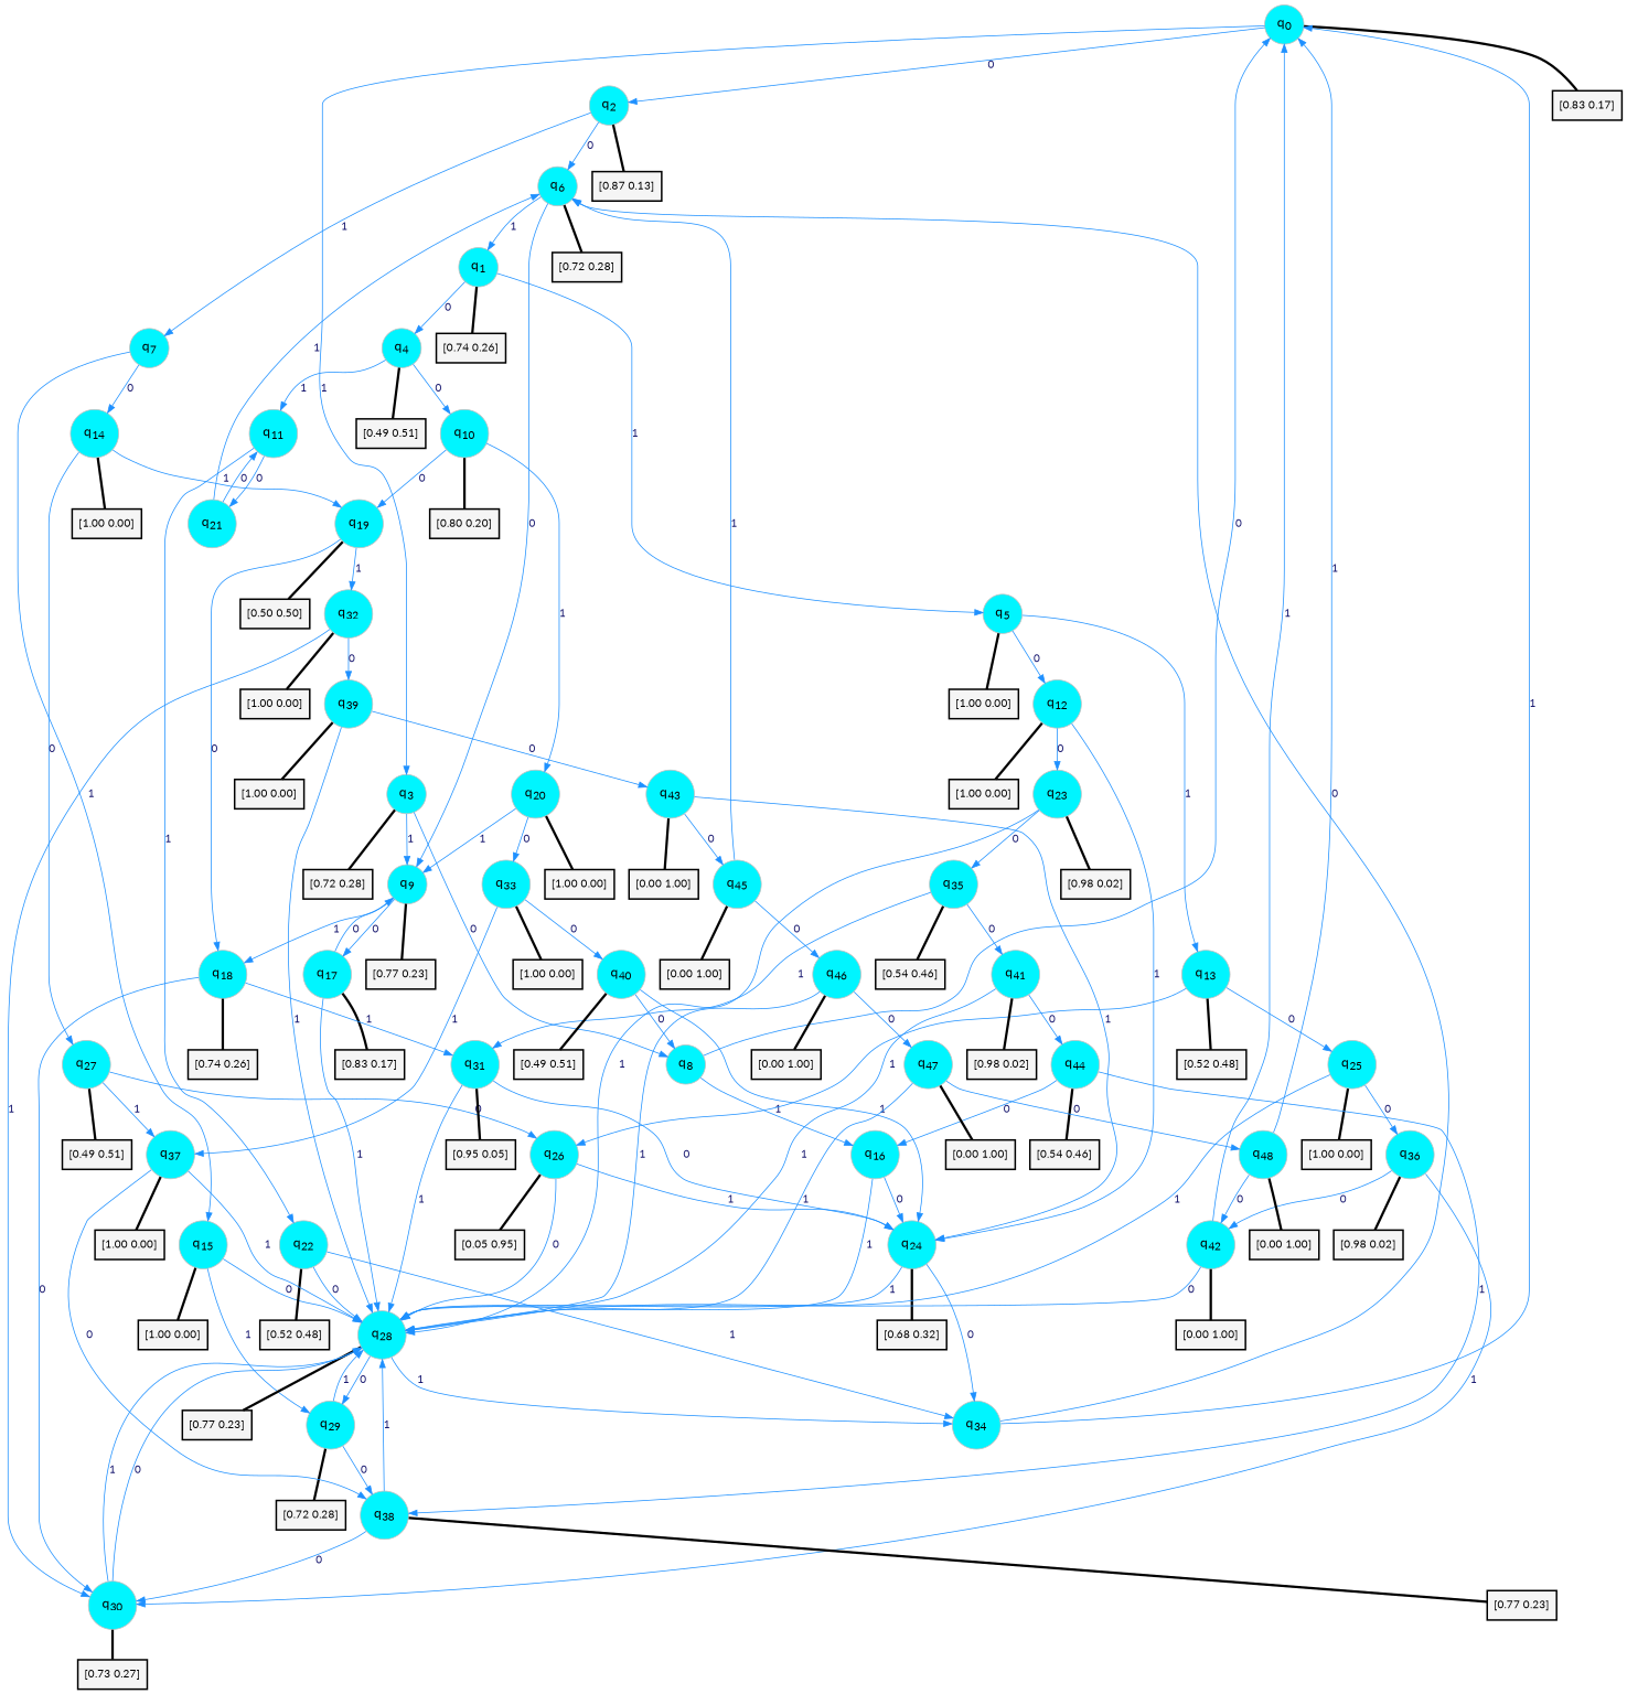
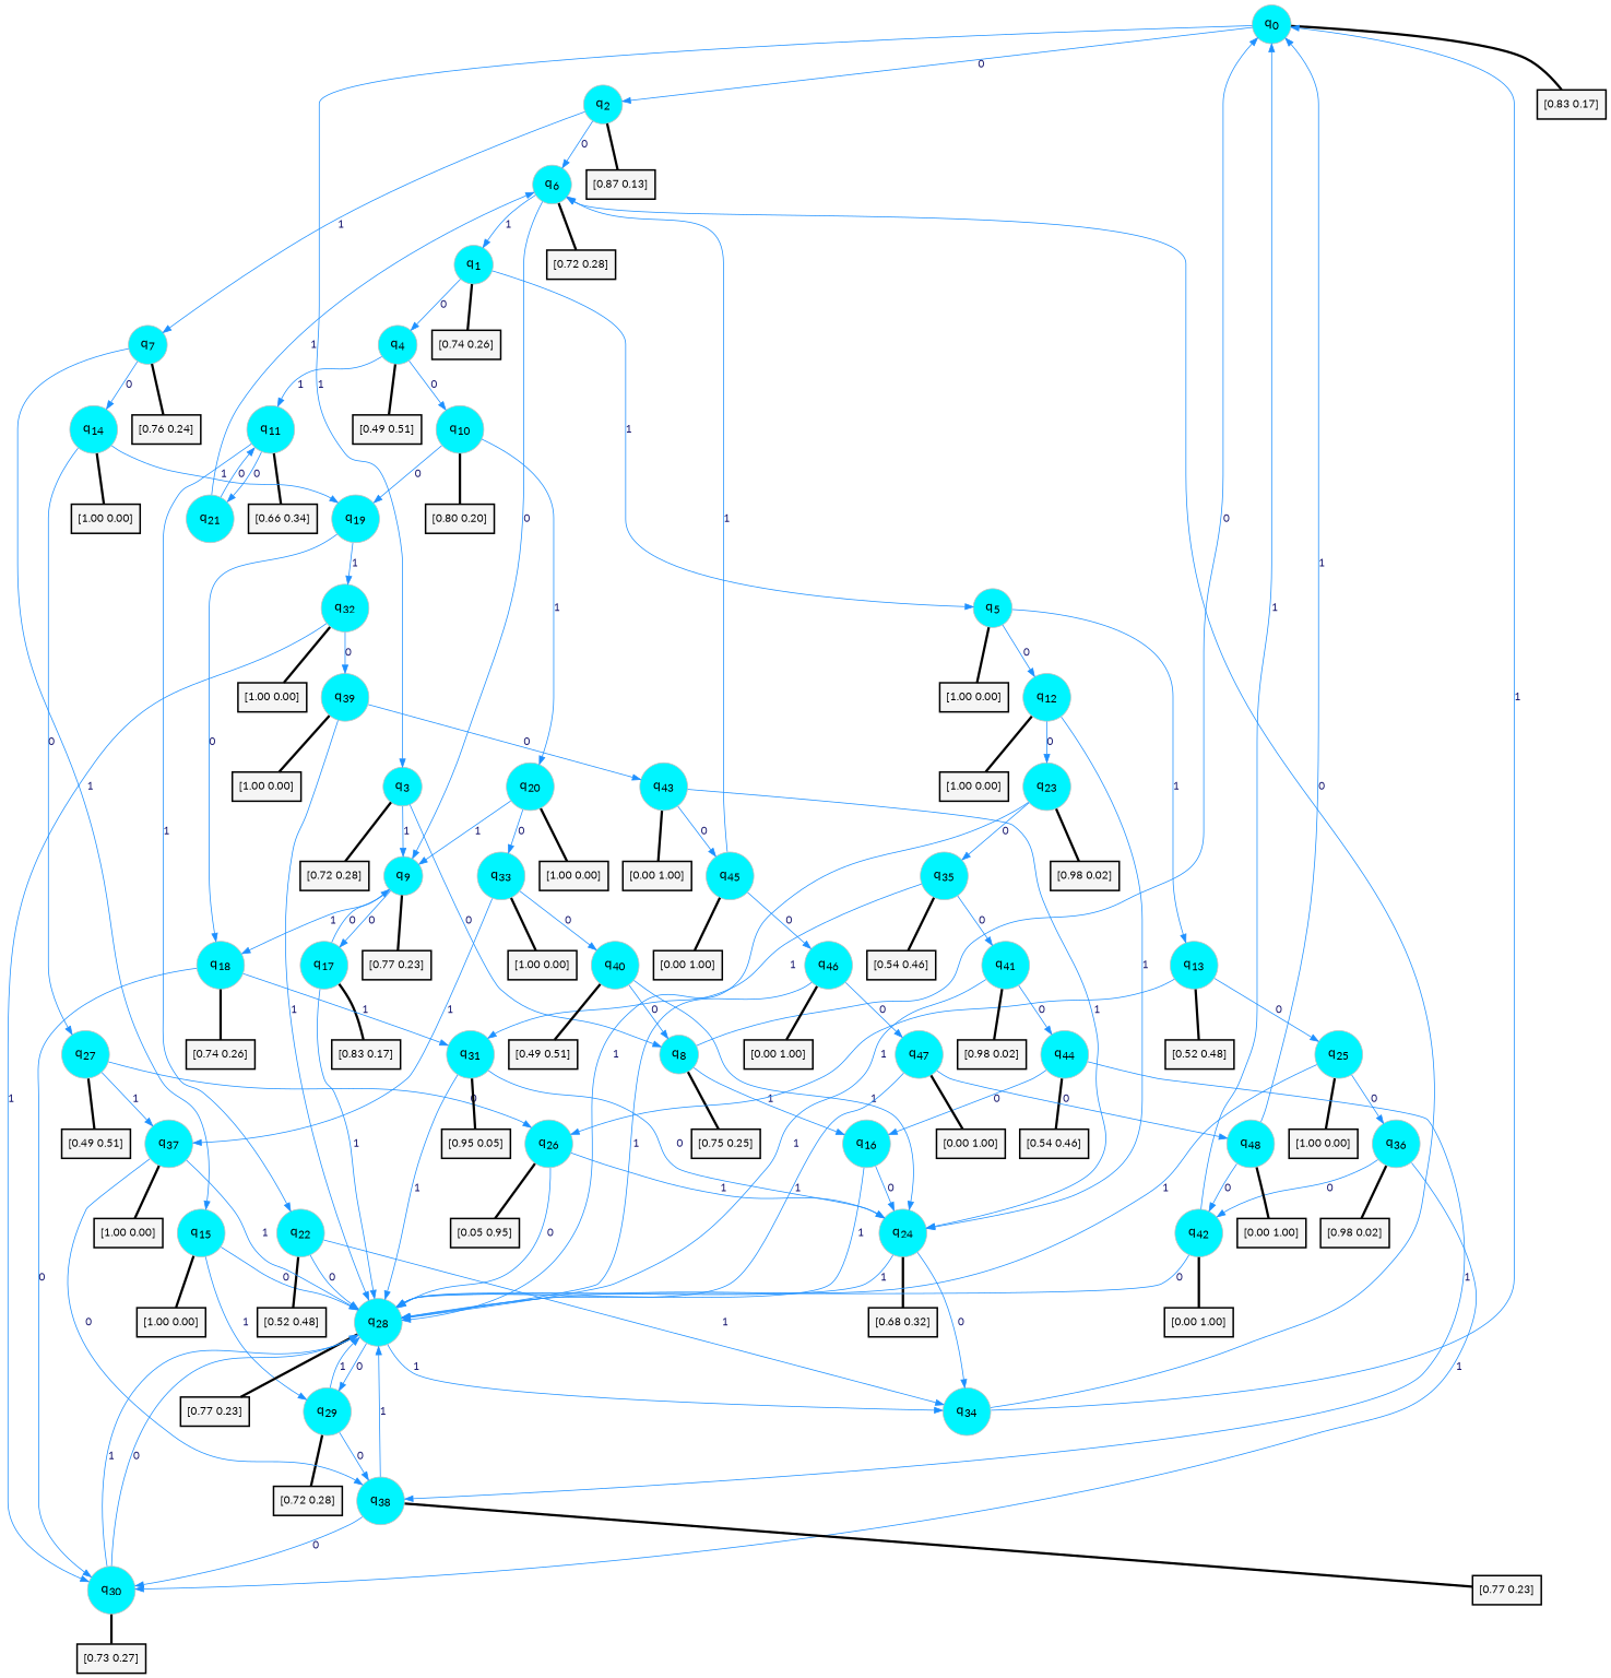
  digraph {
    fontname=Lato
    rankdir=TD
    node [color=gray fillcolor=turquoise1 fontcolor=black fontname=Lato fontsize=16 fontweight=bold shape=circle style=filled]
    edge [arrowsize=1 color=dodgerblue1 fontcolor=midnightblue fontname=Lato fontweight=bold penwidth=1 style=solid weight=20]
    n1 [label=<q<SUB>0</SUB>>]
    n2 [label=<q<SUB>2</SUB>>]
    n3 [label=<q<SUB>3</SUB>>]
    n4 [color=black fillcolor=whitesmoke fontsize=14 label="[0.83 0.17]" penwidth=2 shape=box]
    n5 [label=<q<SUB>6</SUB>>]
    n6 [label=<q<SUB>7</SUB>>]
    n7 [color=black fillcolor=whitesmoke fontsize=14 label="[0.87 0.13]" penwidth=2 shape=box]
    n8 [label=<q<SUB>8</SUB>>]
    n9 [label=<q<SUB>9</SUB>>]
    n10 [color=black fillcolor=whitesmoke fontsize=14 label="[0.72 0.28]" penwidth=2 shape=box]
    n11 [label=<q<SUB>1</SUB>>]
    n12 [label=<q<SUB>4</SUB>>]
    n13 [label=<q<SUB>5</SUB>>]
    n14 [color=black fillcolor=whitesmoke fontsize=14 label="[0.74 0.26]" penwidth=2 shape=box]
    n15 [label=<q<SUB>10</SUB>>]
    n16 [label=<q<SUB>11</SUB>>]
    n17 [color=black fillcolor=whitesmoke fontsize=14 label="[0.49 0.51]" penwidth=2 shape=box]
    n18 [label=<q<SUB>12</SUB>>]
    n19 [label=<q<SUB>13</SUB>>]
    n20 [color=black fillcolor=whitesmoke fontsize=14 label="[1.00 0.00]" penwidth=2 shape=box]
    n21 [color=black fillcolor=whitesmoke fontsize=14 label="[0.72 0.28]" penwidth=2 shape=box]
    n22 [label=<q<SUB>14</SUB>>]
    n23 [label=<q<SUB>15</SUB>>]
+   n24 [color=black fillcolor=whitesmoke fontsize=14 label="[0.76 0.24]" penwidth=2 shape=box]
    n25 [label=<q<SUB>16</SUB>>]
+   n26 [color=black fillcolor=whitesmoke fontsize=14 label="[0.75 0.25]" penwidth=2 shape=box]
    n27 [label=<q<SUB>17</SUB>>]
    n28 [label=<q<SUB>18</SUB>>]
    n29 [color=black fillcolor=whitesmoke fontsize=14 label="[0.77 0.23]" penwidth=2 shape=box]
    n30 [label=<q<SUB>19</SUB>>]
    n31 [label=<q<SUB>20</SUB>>]
    n32 [color=black fillcolor=whitesmoke fontsize=14 label="[0.80 0.20]" penwidth=2 shape=box]
    n33 [label=<q<SUB>21</SUB>>]
    n34 [label=<q<SUB>22</SUB>>]
+   n35 [color=black fillcolor=whitesmoke fontsize=14 label="[0.66 0.34]" penwidth=2 shape=box]
    n36 [label=<q<SUB>23</SUB>>]
    n37 [label=<q<SUB>24</SUB>>]
    n38 [color=black fillcolor=whitesmoke fontsize=14 label="[1.00 0.00]" penwidth=2 shape=box]
    n39 [label=<q<SUB>25</SUB>>]
    n40 [label=<q<SUB>26</SUB>>]
    n41 [color=black fillcolor=whitesmoke fontsize=14 label="[0.52 0.48]" penwidth=2 shape=box]
    n42 [label=<q<SUB>27</SUB>>]
    n43 [color=black fillcolor=whitesmoke fontsize=14 label="[1.00 0.00]" penwidth=2 shape=box]
    n44 [label=<q<SUB>28</SUB>>]
    n45 [label=<q<SUB>29</SUB>>]
    n46 [color=black fillcolor=whitesmoke fontsize=14 label="[1.00 0.00]" penwidth=2 shape=box]
    n47 [color=black fillcolor=whitesmoke fontsize=14 label="[0.83 0.17]" penwidth=2 shape=box]
    n48 [label=<q<SUB>30</SUB>>]
    n49 [label=<q<SUB>31</SUB>>]
    n50 [color=black fillcolor=whitesmoke fontsize=14 label="[0.74 0.26]" penwidth=2 shape=box]
    n51 [label=<q<SUB>32</SUB>>]
-   n52 [color=black fillcolor=whitesmoke fontsize=14 label="[0.50 0.50]" penwidth=2 shape=box]
    n53 [label=<q<SUB>33</SUB>>]
    n54 [color=black fillcolor=whitesmoke fontsize=14 label="[1.00 0.00]" penwidth=2 shape=box]
    n55 [label=<q<SUB>34</SUB>>]
    n56 [color=black fillcolor=whitesmoke fontsize=14 label="[0.52 0.48]" penwidth=2 shape=box]
    n57 [label=<q<SUB>35</SUB>>]
    n58 [color=black fillcolor=whitesmoke fontsize=14 label="[0.98 0.02]" penwidth=2 shape=box]
    n59 [color=black fillcolor=whitesmoke fontsize=14 label="[0.68 0.32]" penwidth=2 shape=box]
    n60 [label=<q<SUB>36</SUB>>]
    n61 [color=black fillcolor=whitesmoke fontsize=14 label="[1.00 0.00]" penwidth=2 shape=box]
    n62 [color=black fillcolor=whitesmoke fontsize=14 label="[0.05 0.95]" penwidth=2 shape=box]
    n63 [label=<q<SUB>37</SUB>>]
    n64 [color=black fillcolor=whitesmoke fontsize=14 label="[0.49 0.51]" penwidth=2 shape=box]
    n65 [color=black fillcolor=whitesmoke fontsize=14 label="[0.77 0.23]" penwidth=2 shape=box]
    n66 [label=<q<SUB>38</SUB>>]
    n67 [color=black fillcolor=whitesmoke fontsize=14 label="[0.72 0.28]" penwidth=2 shape=box]
    n68 [color=black fillcolor=whitesmoke fontsize=14 label="[0.73 0.27]" penwidth=2 shape=box]
    n69 [color=black fillcolor=whitesmoke fontsize=14 label="[0.95 0.05]" penwidth=2 shape=box]
    n70 [label=<q<SUB>39</SUB>>]
    n71 [color=black fillcolor=whitesmoke fontsize=14 label="[1.00 0.00]" penwidth=2 shape=box]
    n72 [label=<q<SUB>40</SUB>>]
    n73 [color=black fillcolor=whitesmoke fontsize=14 label="[1.00 0.00]" penwidth=2 shape=box]
    n74 [label=<q<SUB>41</SUB>>]
    n75 [color=black fillcolor=whitesmoke fontsize=14 label="[0.54 0.46]" penwidth=2 shape=box]
    n76 [label=<q<SUB>42</SUB>>]
    n77 [color=black fillcolor=whitesmoke fontsize=14 label="[0.98 0.02]" penwidth=2 shape=box]
    n78 [color=black fillcolor=whitesmoke fontsize=14 label="[1.00 0.00]" penwidth=2 shape=box]
    n79 [color=black fillcolor=whitesmoke fontsize=14 label="[0.77 0.23]" penwidth=2 shape=box]
    n80 [label=<q<SUB>43</SUB>>]
    n81 [color=black fillcolor=whitesmoke fontsize=14 label="[1.00 0.00]" penwidth=2 shape=box]
    n82 [color=black fillcolor=whitesmoke fontsize=14 label="[0.49 0.51]" penwidth=2 shape=box]
    n83 [label=<q<SUB>44</SUB>>]
    n84 [color=black fillcolor=whitesmoke fontsize=14 label="[0.98 0.02]" penwidth=2 shape=box]
    n85 [color=black fillcolor=whitesmoke fontsize=14 label="[0.00 1.00]" penwidth=2 shape=box]
    n86 [label=<q<SUB>45</SUB>>]
    n87 [color=black fillcolor=whitesmoke fontsize=14 label="[0.00 1.00]" penwidth=2 shape=box]
    n88 [color=black fillcolor=whitesmoke fontsize=14 label="[0.54 0.46]" penwidth=2 shape=box]
    n89 [label=<q<SUB>46</SUB>>]
    n90 [color=black fillcolor=whitesmoke fontsize=14 label="[0.00 1.00]" penwidth=2 shape=box]
    n91 [label=<q<SUB>47</SUB>>]
    n92 [color=black fillcolor=whitesmoke fontsize=14 label="[0.00 1.00]" penwidth=2 shape=box]
    n93 [label=<q<SUB>48</SUB>>]
    n94 [color=black fillcolor=whitesmoke fontsize=14 label="[0.00 1.00]" penwidth=2 shape=box]
    n95 [color=black fillcolor=whitesmoke fontsize=14 label="[0.00 1.00]" penwidth=2 shape=box]
    n1 -> n2 [label=0]
    n1 -> n3 [label=1]
    n1 -> n4 [arrowhead=none color=black penwidth=3]
    n2 -> n5 [label=0]
    n2 -> n6 [label=1]
    n2 -> n7 [arrowhead=none color=black penwidth=3]
    n3 -> n8 [label=0]
    n3 -> n9 [label=1]
    n3 -> n10 [arrowhead=none color=black penwidth=3]
    n5 -> n9 [label=0]
    n5 -> n11 [label=1]
    n5 -> n21 [arrowhead=none color=black penwidth=3]
    n6 -> n22 [label=0]
    n6 -> n23 [label=1]
+   n6 -> n24 [arrowhead=none color=black penwidth=3]
    n8 -> n1 [label=0]
    n8 -> n25 [label=1]
+   n8 -> n26 [arrowhead=none color=black penwidth=3]
    n9 -> n27 [label=0]
    n9 -> n28 [label=1]
    n9 -> n29 [arrowhead=none color=black penwidth=3]
    n11 -> n12 [label=0]
    n11 -> n13 [label=1]
    n11 -> n14 [arrowhead=none color=black penwidth=3]
    n12 -> n15 [label=0]
    n12 -> n16 [label=1]
    n12 -> n17 [arrowhead=none color=black penwidth=3]
    n13 -> n18 [label=0]
    n13 -> n19 [label=1]
    n13 -> n20 [arrowhead=none color=black penwidth=3]
    n15 -> n30 [label=0]
    n15 -> n31 [label=1]
    n15 -> n32 [arrowhead=none color=black penwidth=3]
    n16 -> n33 [label=0]
    n16 -> n34 [label=1]
+   n16 -> n35 [arrowhead=none color=black penwidth=3]
    n18 -> n36 [label=0]
    n18 -> n37 [label=1]
    n18 -> n38 [arrowhead=none color=black penwidth=3]
    n19 -> n39 [label=0]
    n19 -> n40 [label=1]
    n19 -> n41 [arrowhead=none color=black penwidth=3]
    n22 -> n30 [label=1]
    n22 -> n42 [label=0]
    n22 -> n43 [arrowhead=none color=black penwidth=3]
    n23 -> n44 [label=0]
    n23 -> n45 [label=1]
    n23 -> n46 [arrowhead=none color=black penwidth=3]
    n25 -> n37 [label=0]
    n25 -> n44 [label=1]
    n27 -> n9 [label=0]
    n27 -> n44 [label=1]
    n27 -> n47 [arrowhead=none color=black penwidth=3]
    n28 -> n48 [label=0]
    n28 -> n49 [label=1]
    n28 -> n50 [arrowhead=none color=black penwidth=3]
    n30 -> n28 [label=0]
    n30 -> n51 [label=1]
-   n30 -> n52 [arrowhead=none color=black penwidth=3]
    n31 -> n9 [label=1]
    n31 -> n53 [label=0]
    n31 -> n54 [arrowhead=none color=black penwidth=3]
    n33 -> n5 [label=1]
    n33 -> n16 [label=0]
    n34 -> n44 [label=0]
    n34 -> n55 [label=1]
    n34 -> n56 [arrowhead=none color=black penwidth=3]
    n36 -> n44 [label=1]
    n36 -> n57 [label=0]
    n36 -> n58 [arrowhead=none color=black penwidth=3]
    n37 -> n44 [label=1]
    n37 -> n55 [label=0]
    n37 -> n59 [arrowhead=none color=black penwidth=3]
    n39 -> n44 [label=1]
    n39 -> n60 [label=0]
    n39 -> n61 [arrowhead=none color=black penwidth=3]
    n40 -> n37 [label=1]
    n40 -> n44 [label=0]
    n40 -> n62 [arrowhead=none color=black penwidth=3]
    n42 -> n40 [label=0]
    n42 -> n63 [label=1]
    n42 -> n64 [arrowhead=none color=black penwidth=3]
    n44 -> n45 [label=0]
    n44 -> n55 [label=1]
    n44 -> n65 [arrowhead=none color=black penwidth=3]
    n45 -> n44 [label=1]
    n45 -> n66 [label=0]
    n45 -> n67 [arrowhead=none color=black penwidth=3]
    n48 -> n44 [label=0]
    n48 -> n44 [label=1]
    n48 -> n68 [arrowhead=none color=black penwidth=3]
    n49 -> n37 [label=0]
    n49 -> n44 [label=1]
    n49 -> n69 [arrowhead=none color=black penwidth=3]
    n51 -> n48 [label=1]
    n51 -> n70 [label=0]
    n51 -> n71 [arrowhead=none color=black penwidth=3]
    n53 -> n63 [label=1]
    n53 -> n72 [label=0]
    n53 -> n73 [arrowhead=none color=black penwidth=3]
    n55 -> n1 [label=1]
    n55 -> n5 [label=0]
    n57 -> n49 [label=1]
    n57 -> n74 [label=0]
    n57 -> n75 [arrowhead=none color=black penwidth=3]
    n60 -> n48 [label=1]
    n60 -> n76 [label=0]
    n60 -> n77 [arrowhead=none color=black penwidth=3]
    n63 -> n44 [label=1]
    n63 -> n66 [label=0]
    n63 -> n78 [arrowhead=none color=black penwidth=3]
    n66 -> n44 [label=1]
    n66 -> n48 [label=0]
    n66 -> n79 [arrowhead=none color=black penwidth=3]
    n70 -> n44 [label=1]
    n70 -> n80 [label=0]
    n70 -> n81 [arrowhead=none color=black penwidth=3]
    n72 -> n8 [label=0]
    n72 -> n37 [label=1]
    n72 -> n82 [arrowhead=none color=black penwidth=3]
    n74 -> n44 [label=1]
    n74 -> n83 [label=0]
    n74 -> n84 [arrowhead=none color=black penwidth=3]
    n76 -> n1 [label=1]
    n76 -> n44 [label=0]
    n76 -> n85 [arrowhead=none color=black penwidth=3]
    n80 -> n37 [label=1]
    n80 -> n86 [label=0]
    n80 -> n87 [arrowhead=none color=black penwidth=3]
    n83 -> n25 [label=0]
    n83 -> n66 [label=1]
    n83 -> n88 [arrowhead=none color=black penwidth=3]
    n86 -> n5 [label=1]
    n86 -> n89 [label=0]
    n86 -> n90 [arrowhead=none color=black penwidth=3]
    n89 -> n44 [label=1]
    n89 -> n91 [label=0]
    n89 -> n92 [arrowhead=none color=black penwidth=3]
    n91 -> n44 [label=1]
    n91 -> n93 [label=0]
    n91 -> n94 [arrowhead=none color=black penwidth=3]
    n93 -> n1 [label=1]
    n93 -> n76 [label=0]
    n93 -> n95 [arrowhead=none color=black penwidth=3]
  }
